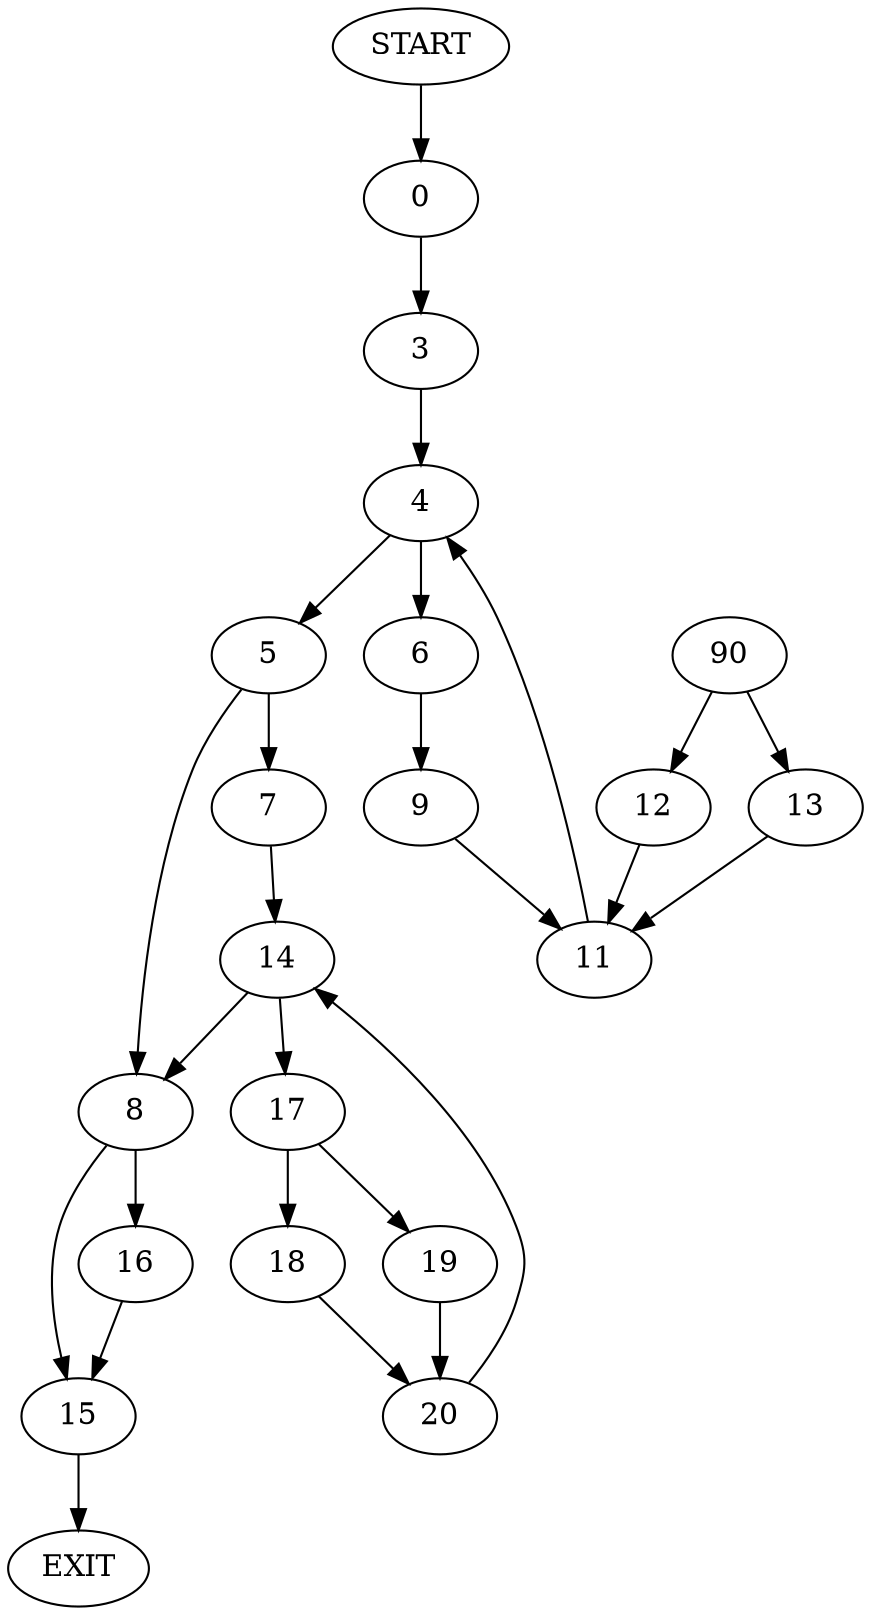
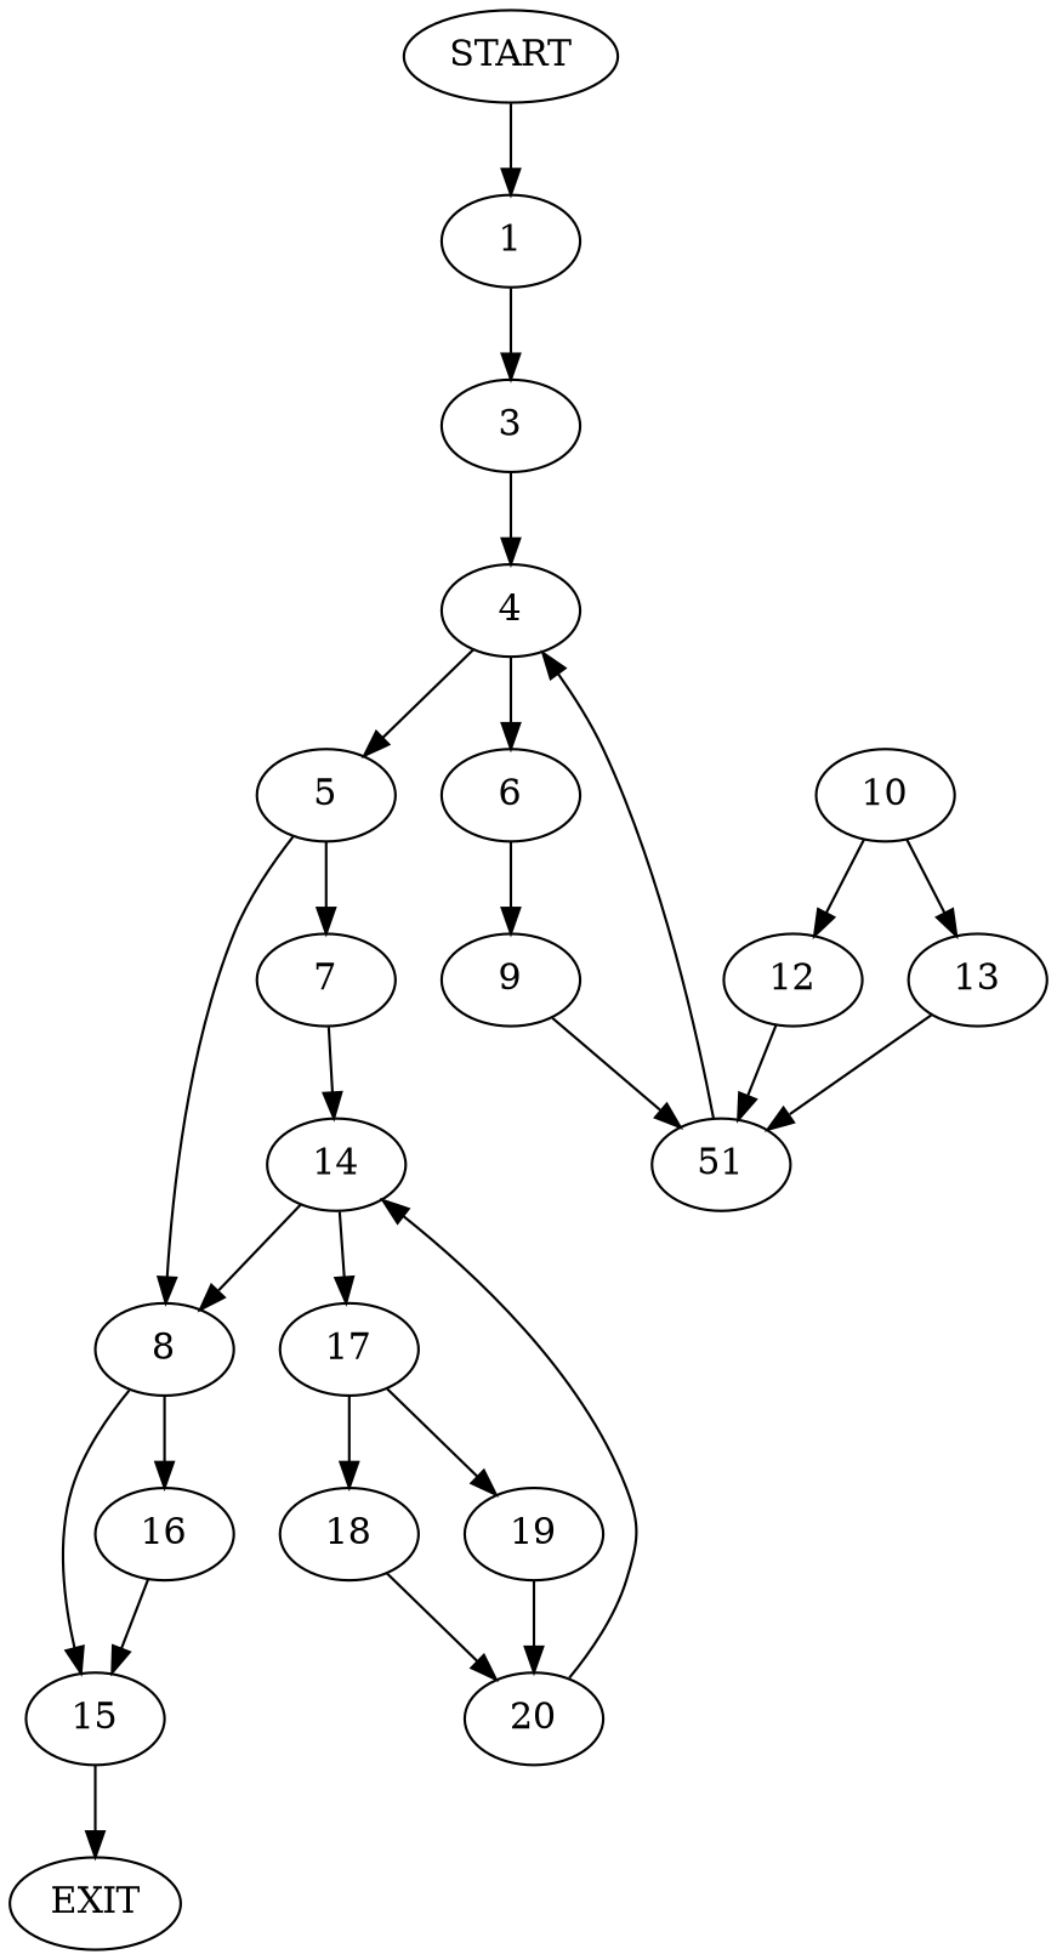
  digraph {
    n1 [label=START]
-   1 [label=0]
+   1
    3
    n4 [label=EXIT]
    4
    5
    6
    7
    8
    9
    14
    15
    16
-   11
-   10 [label=90]
+   11 [label=51]
+   10
    12
    13
    17
    18
    19
    20
    n1 -> 1
    1 -> 3
    3 -> 4
    4 -> 5
    4 -> 6
    5 -> 7
    5 -> 8
    6 -> 9
    7 -> 14
    8 -> 15
    8 -> 16
    9 -> 11
    14 -> 8
    14 -> 17
    15 -> n4
    16 -> 15
    11 -> 4
    10 -> 12
    10 -> 13
    12 -> 11
    13 -> 11
    17 -> 18
    17 -> 19
    18 -> 20
    19 -> 20
    20 -> 14
  }
